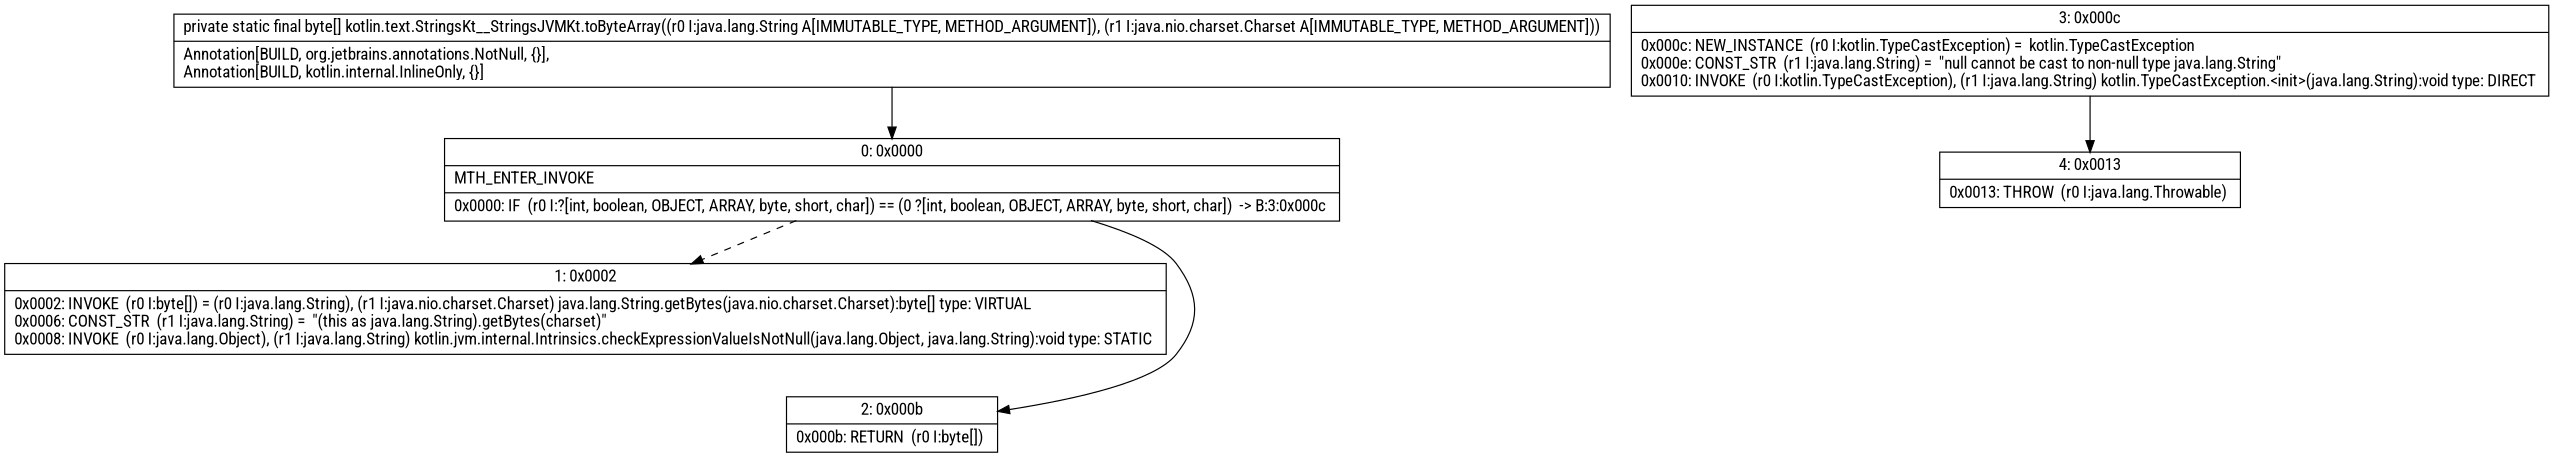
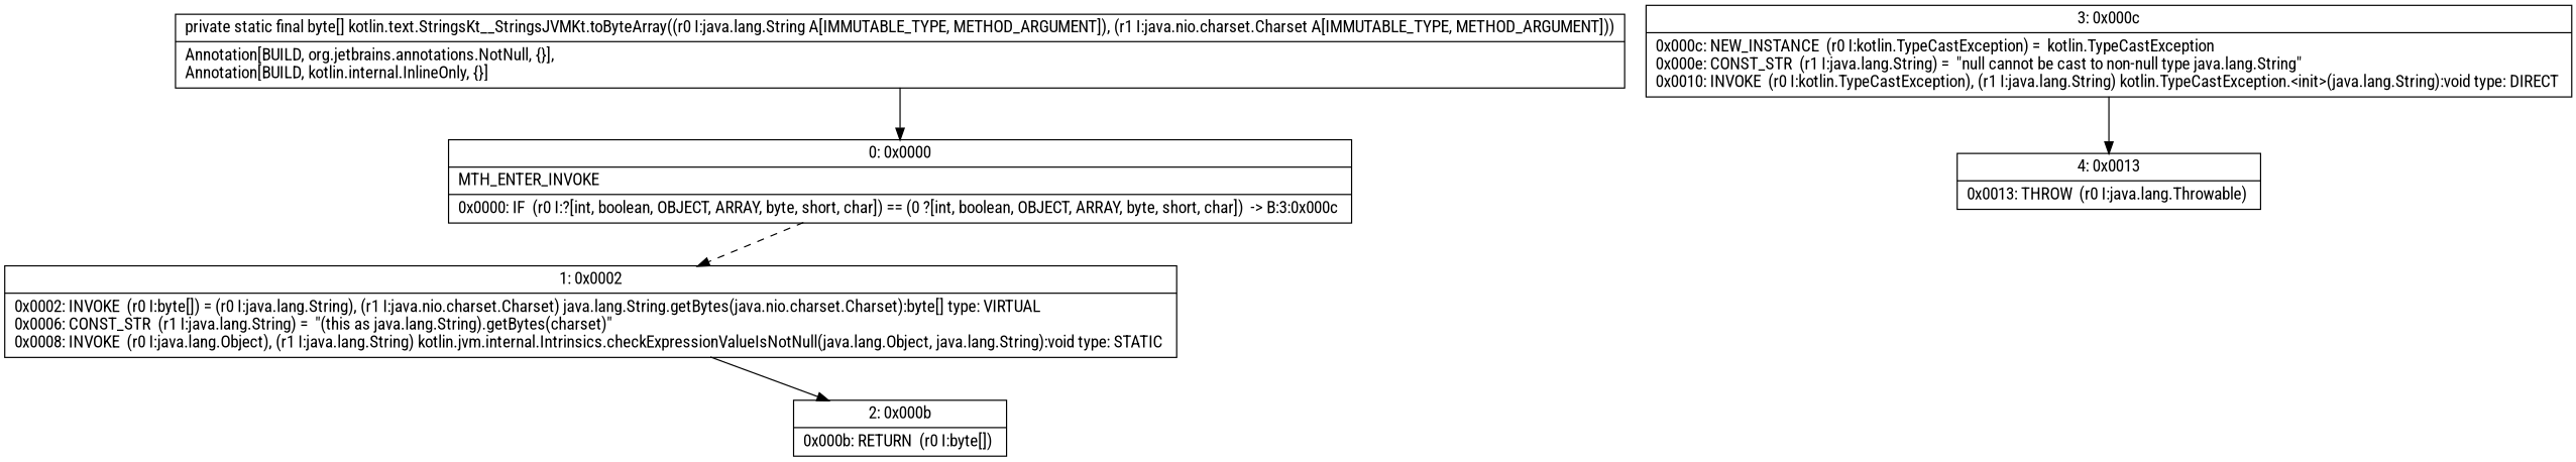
  digraph {
    fontname="Roboto Condensed"
    node [fontname="Roboto Condensed" shape=record]
    edge [fontname="Roboto Condensed"]
    n1 [label="{0\:\ 0x0000|MTH_ENTER_INVOKE\l|0x0000: IF  (r0 I:?[int, boolean, OBJECT, ARRAY, byte, short, char]) == (0 ?[int, boolean, OBJECT, ARRAY, byte, short, char])  \-\> B:3:0x000c \l}"]
    n2 [label="{1\:\ 0x0002|0x0002: INVOKE  (r0 I:byte[]) = (r0 I:java.lang.String), (r1 I:java.nio.charset.Charset) java.lang.String.getBytes(java.nio.charset.Charset):byte[] type: VIRTUAL \l0x0006: CONST_STR  (r1 I:java.lang.String) =  \"(this as java.lang.String).getBytes(charset)\" \l0x0008: INVOKE  (r0 I:java.lang.Object), (r1 I:java.lang.String) kotlin.jvm.internal.Intrinsics.checkExpressionValueIsNotNull(java.lang.Object, java.lang.String):void type: STATIC \l}"]
    n3 [label="{2\:\ 0x000b|0x000b: RETURN  (r0 I:byte[]) \l}"]
    n4 [label="{3\:\ 0x000c|0x000c: NEW_INSTANCE  (r0 I:kotlin.TypeCastException) =  kotlin.TypeCastException \l0x000e: CONST_STR  (r1 I:java.lang.String) =  \"null cannot be cast to non\-null type java.lang.String\" \l0x0010: INVOKE  (r0 I:kotlin.TypeCastException), (r1 I:java.lang.String) kotlin.TypeCastException.\<init\>(java.lang.String):void type: DIRECT \l}"]
    n5 [label="{4\:\ 0x0013|0x0013: THROW  (r0 I:java.lang.Throwable) \l}"]
    n6 [label="{private static final byte[] kotlin.text.StringsKt__StringsJVMKt.toByteArray((r0 I:java.lang.String A[IMMUTABLE_TYPE, METHOD_ARGUMENT]), (r1 I:java.nio.charset.Charset A[IMMUTABLE_TYPE, METHOD_ARGUMENT]))  | Annotation[BUILD, org.jetbrains.annotations.NotNull, \{\}], \lAnnotation[BUILD, kotlin.internal.InlineOnly, \{\}]\l}"]
    n1 -> n2 [style=dashed]
-   n1 -> n3
+   n2 -> n3
    n4 -> n5
    n6 -> n1
  }
